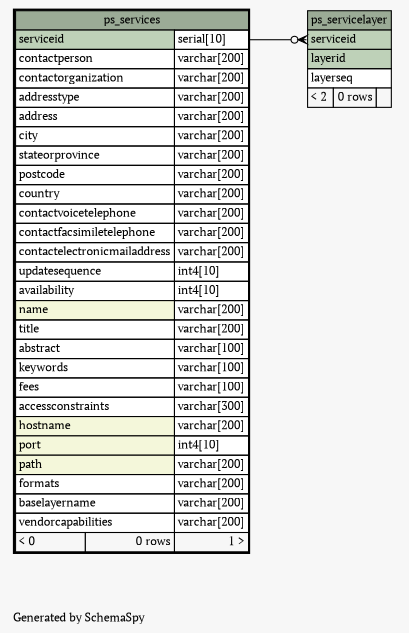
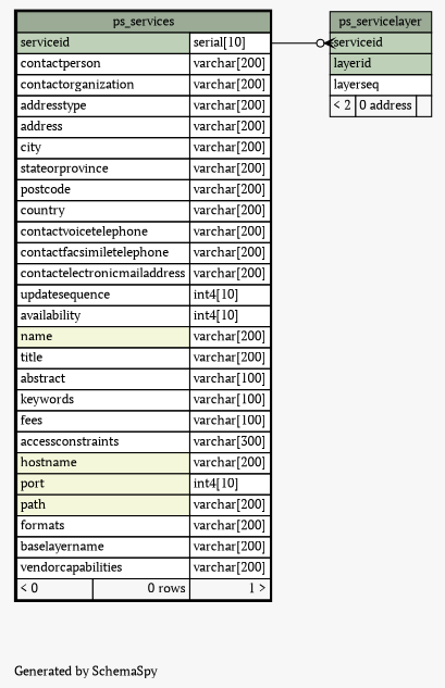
  digraph {
    bgcolor="#f7f7f7"
    fontname="PT Serif"
    fontsize=11
    label="\nGenerated by SchemaSpy"
    labeljust=l
    nodesep=0.18
    rankdir=RL
    ranksep=0.46
    node [fontname="PT Serif" fontsize=11 shape=plaintext]
-   n1 [label=<     <TABLE BORDER="0" CELLBORDER="1" CELLSPACING="0" BGCOLOR="#ffffff">       <TR><TD COLSPAN="3" BGCOLOR="#9bab96" ALIGN="CENTER">ps_servicelayer</TD></TR>       <TR><TD PORT="serviceid" COLSPAN="3" BGCOLOR="#bed1b8" ALIGN="LEFT">serviceid</TD></TR>       <TR><TD PORT="layerid" COLSPAN="3" BGCOLOR="#bed1b8" ALIGN="LEFT">layerid</TD></TR>       <TR><TD PORT="layerseq" COLSPAN="3" ALIGN="LEFT">layerseq</TD></TR>       <TR><TD ALIGN="LEFT" BGCOLOR="#f7f7f7">&lt; 2</TD><TD ALIGN="RIGHT" BGCOLOR="#f7f7f7">0 rows</TD><TD ALIGN="RIGHT" BGCOLOR="#f7f7f7">  </TD></TR>     </TABLE>>]
+   n1 [label=<     <TABLE BORDER="0" CELLBORDER="1" CELLSPACING="0" BGCOLOR="#ffffff">       <TR><TD COLSPAN="3" BGCOLOR="#9bab96" ALIGN="CENTER">ps_servicelayer</TD></TR>       <TR><TD PORT="serviceid" COLSPAN="3" BGCOLOR="#bed1b8" ALIGN="LEFT">serviceid</TD></TR>       <TR><TD PORT="layerid" COLSPAN="3" BGCOLOR="#bed1b8" ALIGN="LEFT">layerid</TD></TR>       <TR><TD PORT="layerseq" COLSPAN="3" ALIGN="LEFT">layerseq</TD></TR>       <TR><TD ALIGN="LEFT" BGCOLOR="#f7f7f7">&lt; 2</TD><TD ALIGN="RIGHT" BGCOLOR="#f7f7f7">0 address</TD><TD ALIGN="RIGHT" BGCOLOR="#f7f7f7">  </TD></TR>     </TABLE>>]
    n2 [label=<     <TABLE BORDER="2" CELLBORDER="1" CELLSPACING="0" BGCOLOR="#ffffff">       <TR><TD COLSPAN="3" BGCOLOR="#9bab96" ALIGN="CENTER">ps_services</TD></TR>       <TR><TD PORT="serviceid" COLSPAN="2" BGCOLOR="#bed1b8" ALIGN="LEFT">serviceid</TD><TD PORT="serviceid.type" ALIGN="LEFT">serial[10]</TD></TR>       <TR><TD PORT="contactperson" COLSPAN="2" ALIGN="LEFT">contactperson</TD><TD PORT="contactperson.type" ALIGN="LEFT">varchar[200]</TD></TR>       <TR><TD PORT="contactorganization" COLSPAN="2" ALIGN="LEFT">contactorganization</TD><TD PORT="contactorganization.type" ALIGN="LEFT">varchar[200]</TD></TR>       <TR><TD PORT="addresstype" COLSPAN="2" ALIGN="LEFT">addresstype</TD><TD PORT="addresstype.type" ALIGN="LEFT">varchar[200]</TD></TR>       <TR><TD PORT="address" COLSPAN="2" ALIGN="LEFT">address</TD><TD PORT="address.type" ALIGN="LEFT">varchar[200]</TD></TR>       <TR><TD PORT="city" COLSPAN="2" ALIGN="LEFT">city</TD><TD PORT="city.type" ALIGN="LEFT">varchar[200]</TD></TR>       <TR><TD PORT="stateorprovince" COLSPAN="2" ALIGN="LEFT">stateorprovince</TD><TD PORT="stateorprovince.type" ALIGN="LEFT">varchar[200]</TD></TR>       <TR><TD PORT="postcode" COLSPAN="2" ALIGN="LEFT">postcode</TD><TD PORT="postcode.type" ALIGN="LEFT">varchar[200]</TD></TR>       <TR><TD PORT="country" COLSPAN="2" ALIGN="LEFT">country</TD><TD PORT="country.type" ALIGN="LEFT">varchar[200]</TD></TR>       <TR><TD PORT="contactvoicetelephone" COLSPAN="2" ALIGN="LEFT">contactvoicetelephone</TD><TD PORT="contactvoicetelephone.type" ALIGN="LEFT">varchar[200]</TD></TR>       <TR><TD PORT="contactfacsimiletelephone" COLSPAN="2" ALIGN="LEFT">contactfacsimiletelephone</TD><TD PORT="contactfacsimiletelephone.type" ALIGN="LEFT">varchar[200]</TD></TR>       <TR><TD PORT="contactelectronicmailaddress" COLSPAN="2" ALIGN="LEFT">contactelectronicmailaddress</TD><TD PORT="contactelectronicmailaddress.type" ALIGN="LEFT">varchar[200]</TD></TR>       <TR><TD PORT="updatesequence" COLSPAN="2" ALIGN="LEFT">updatesequence</TD><TD PORT="updatesequence.type" ALIGN="LEFT">int4[10]</TD></TR>       <TR><TD PORT="availability" COLSPAN="2" ALIGN="LEFT">availability</TD><TD PORT="availability.type" ALIGN="LEFT">int4[10]</TD></TR>       <TR><TD PORT="name" COLSPAN="2" BGCOLOR="#f4f7da" ALIGN="LEFT">name</TD><TD PORT="name.type" ALIGN="LEFT">varchar[200]</TD></TR>       <TR><TD PORT="title" COLSPAN="2" ALIGN="LEFT">title</TD><TD PORT="title.type" ALIGN="LEFT">varchar[200]</TD></TR>       <TR><TD PORT="abstract" COLSPAN="2" ALIGN="LEFT">abstract</TD><TD PORT="abstract.type" ALIGN="LEFT">varchar[100]</TD></TR>       <TR><TD PORT="keywords" COLSPAN="2" ALIGN="LEFT">keywords</TD><TD PORT="keywords.type" ALIGN="LEFT">varchar[100]</TD></TR>       <TR><TD PORT="fees" COLSPAN="2" ALIGN="LEFT">fees</TD><TD PORT="fees.type" ALIGN="LEFT">varchar[100]</TD></TR>       <TR><TD PORT="accessconstraints" COLSPAN="2" ALIGN="LEFT">accessconstraints</TD><TD PORT="accessconstraints.type" ALIGN="LEFT">varchar[300]</TD></TR>       <TR><TD PORT="hostname" COLSPAN="2" BGCOLOR="#f4f7da" ALIGN="LEFT">hostname</TD><TD PORT="hostname.type" ALIGN="LEFT">varchar[200]</TD></TR>       <TR><TD PORT="port" COLSPAN="2" BGCOLOR="#f4f7da" ALIGN="LEFT">port</TD><TD PORT="port.type" ALIGN="LEFT">int4[10]</TD></TR>       <TR><TD PORT="path" COLSPAN="2" BGCOLOR="#f4f7da" ALIGN="LEFT">path</TD><TD PORT="path.type" ALIGN="LEFT">varchar[200]</TD></TR>       <TR><TD PORT="formats" COLSPAN="2" ALIGN="LEFT">formats</TD><TD PORT="formats.type" ALIGN="LEFT">varchar[200]</TD></TR>       <TR><TD PORT="baselayername" COLSPAN="2" ALIGN="LEFT">baselayername</TD><TD PORT="baselayername.type" ALIGN="LEFT">varchar[200]</TD></TR>       <TR><TD PORT="vendorcapabilities" COLSPAN="2" ALIGN="LEFT">vendorcapabilities</TD><TD PORT="vendorcapabilities.type" ALIGN="LEFT">varchar[200]</TD></TR>       <TR><TD ALIGN="LEFT" BGCOLOR="#f7f7f7">&lt; 0</TD><TD ALIGN="RIGHT" BGCOLOR="#f7f7f7">0 rows</TD><TD ALIGN="RIGHT" BGCOLOR="#f7f7f7">1 &gt;</TD></TR>     </TABLE>>]
    n1 -> n2 [arrowhead=none arrowsize=0.8 arrowtail=crowodot dir=back headport="serviceid.type:e" tailport="serviceid:w" fontname="PT Serif"]
  }
